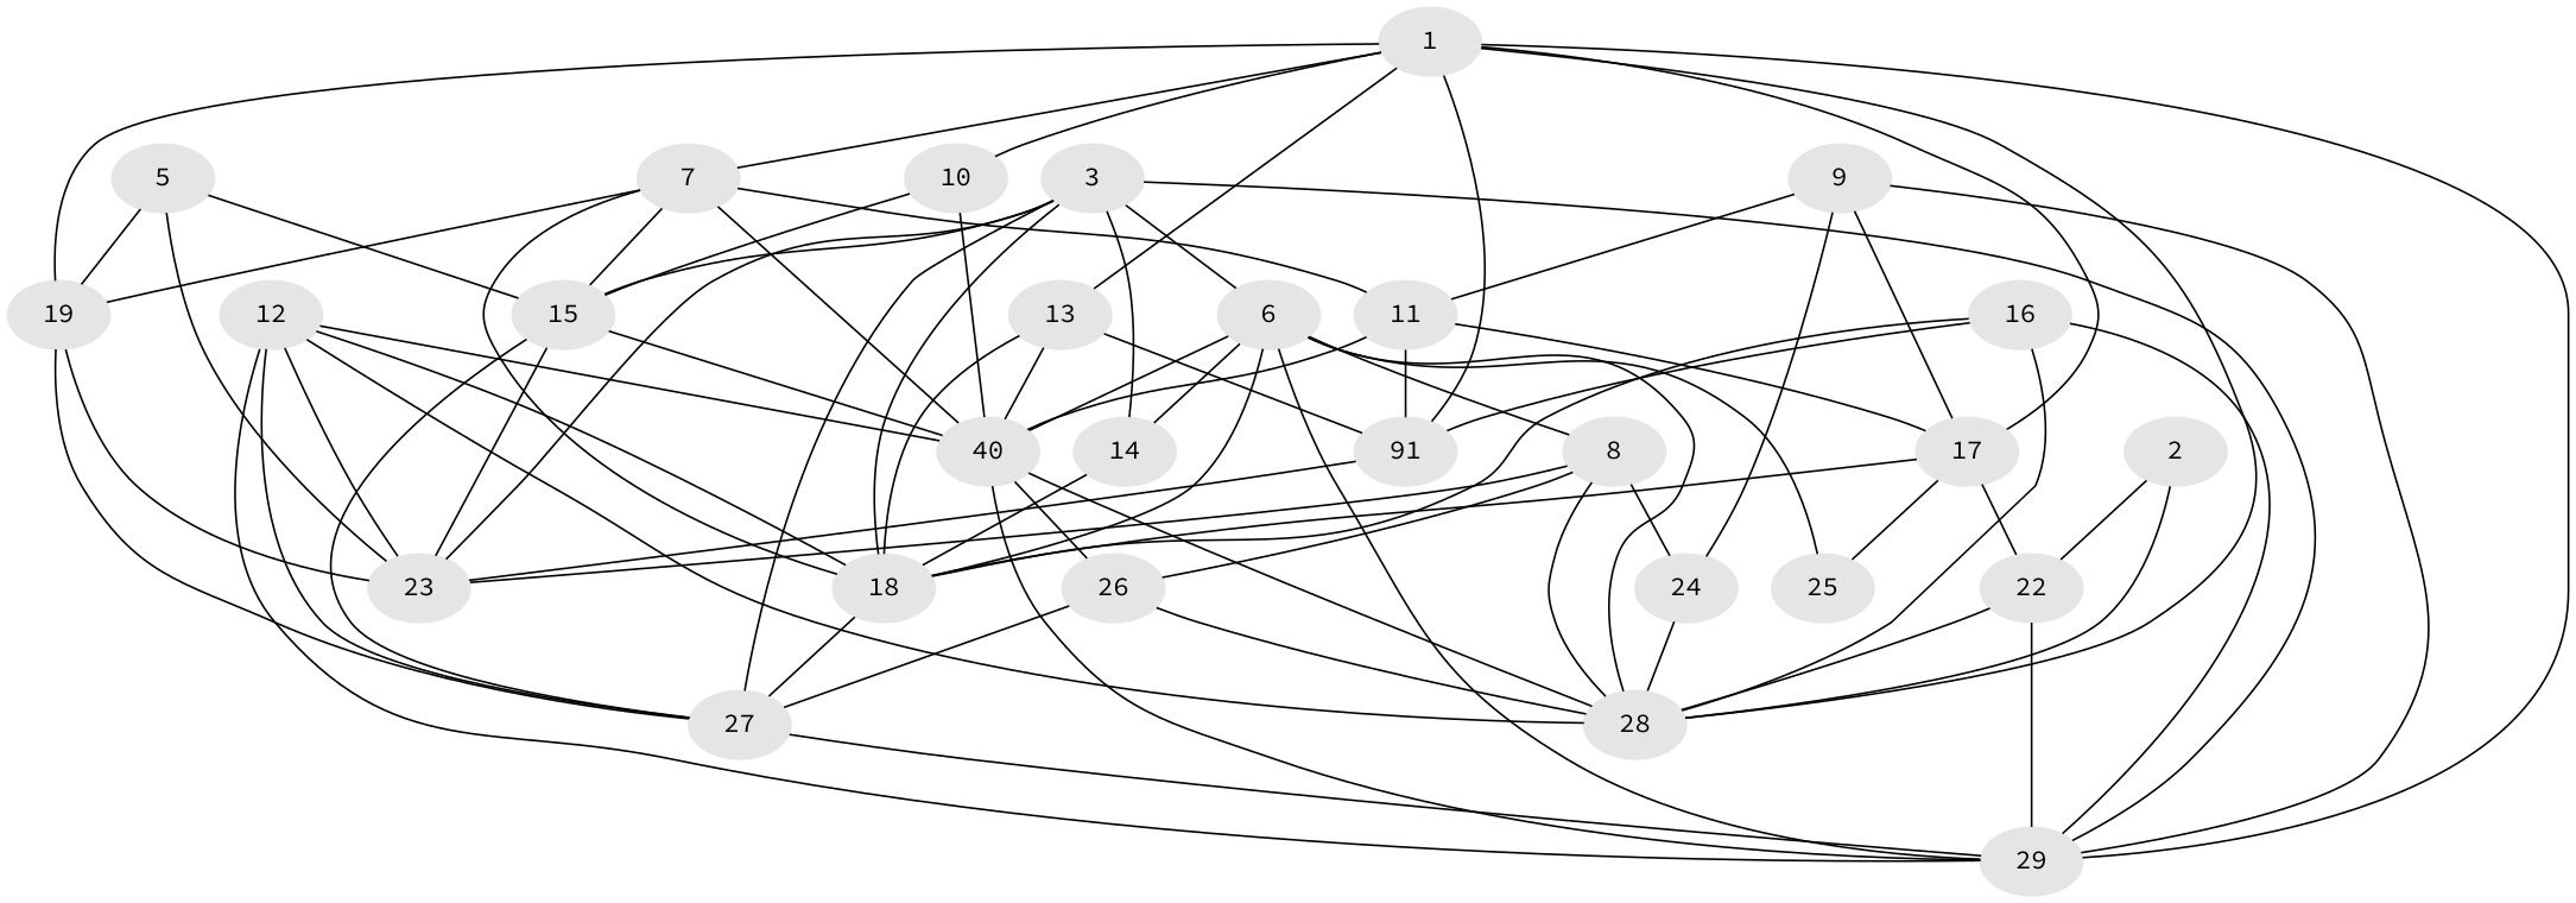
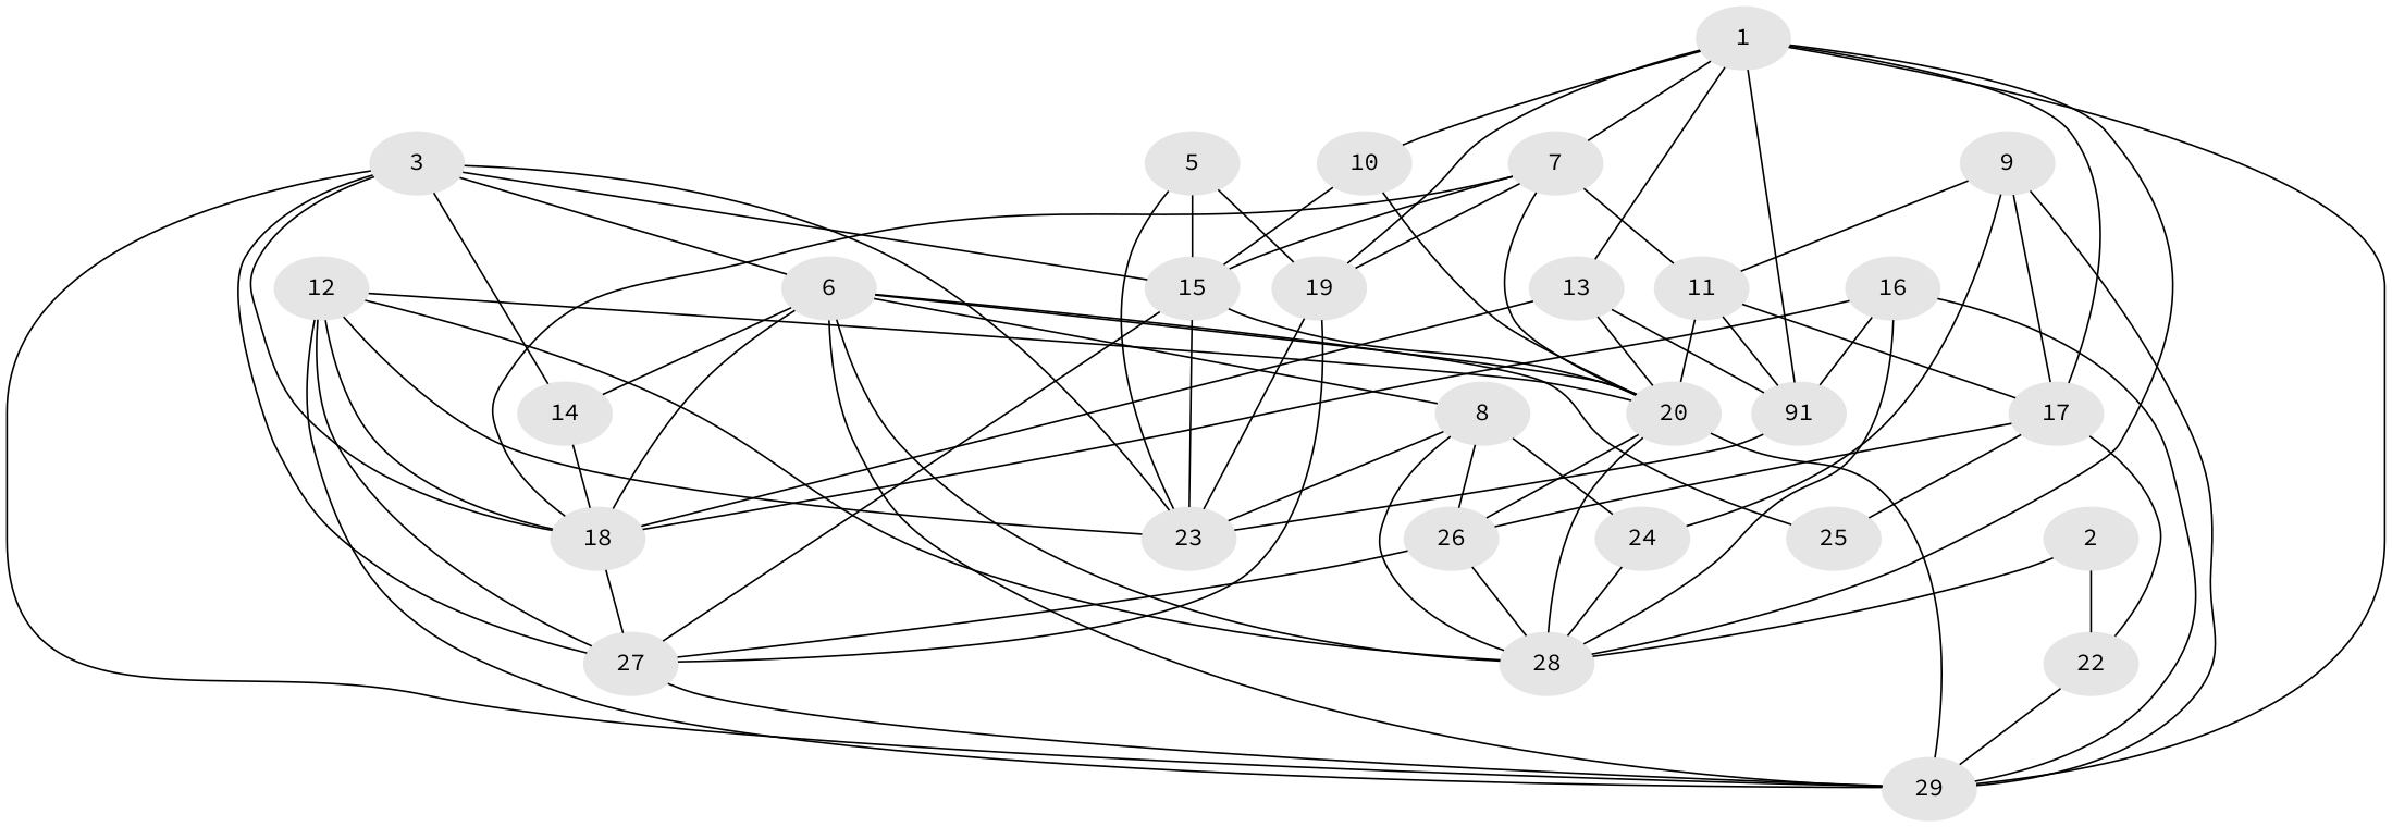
  graph {
    fontname="Source Code Pro"
    node [color=gray90 fontname="Source Code Pro" style=filled]
    edge [fontname="Source Code Pro" weight=1.0]
    1
    7
    10
    13
    17
    19
    n7 [label=91]
    28
    29
    15
    18
-   20 [label=40]
+   20
    11
    22
    25
    23
    27
    2
    3
    6
    14
    8
    24
    26
    16
    5
    9
    12
    1 -- 7
    1 -- 10
    1 -- 13
    1 -- 17
    1 -- 19
    1 -- n7
    1 -- 28
    1 -- 29
    7 -- 19
    7 -- 15
    7 -- 18
    7 -- 20
    7 -- 11
    10 -- 15
    10 -- 20 [weight=2.0]
    13 -- n7
    13 -- 18
    13 -- 20
-   17 -- 18
+   17 -- 26
    17 -- 22
    17 -- 25
    19 -- 23
    19 -- 27
    n7 -- 23
    15 -- 20
    15 -- 23
    15 -- 27
    18 -- 27
    20 -- 28
    20 -- 29
    20 -- 26
    11 -- 17
    11 -- n7
    11 -- 20
-   22 -- 28
    22 -- 29
    27 -- 29
    2 -- 28
    2 -- 22
    3 -- 29
    3 -- 15
    3 -- 18
    3 -- 23
    3 -- 27
    3 -- 6
    3 -- 14
    6 -- 28
    6 -- 29
    6 -- 18
    6 -- 20 [weight=2.0]
    6 -- 25
    6 -- 14
    6 -- 8
    14 -- 18
    8 -- 28
    8 -- 23
    8 -- 24
    8 -- 26
    24 -- 28
    26 -- 28
    26 -- 27
    16 -- n7
    16 -- 28
    16 -- 29
    16 -- 18
    5 -- 19
    5 -- 15
    5 -- 23
    9 -- 17
    9 -- 29
    9 -- 11
    9 -- 24
    12 -- 28
    12 -- 29
    12 -- 18
    12 -- 20
    12 -- 23
    12 -- 27
  }
